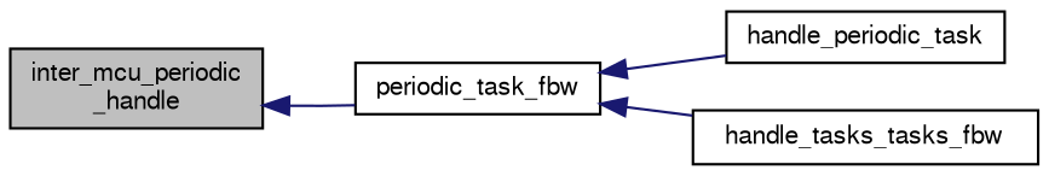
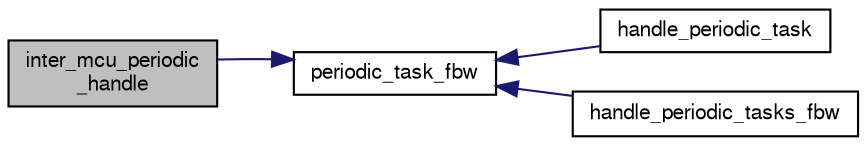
  digraph {
    rankdir=LR
    node [color=black fillcolor=white fontname=FreeSans fontsize=10 shape=record style=filled]
    edge [color=midnightblue dir=back fontname=FreeSans fontsize=10 labelfontname=FreeSans labelfontsize=10 style=solid]
    n1 [fillcolor=grey75 fontcolor=black height=0.2 label="inter_mcu_periodic\l_handle" width=0.4]
    n2 [height=0.2 label=periodic_task_fbw width=0.4]
    n3 [height=0.2 label=handle_periodic_task width=0.4]
-   n4 [height=0.2 label=handle_tasks_tasks_fbw width=0.4]
-   n1 -> n2
+   n4 [height=0.2 label=handle_periodic_tasks_fbw width=0.4]
+   n2 -> n1
    n2 -> n3
    n2 -> n4
  }
